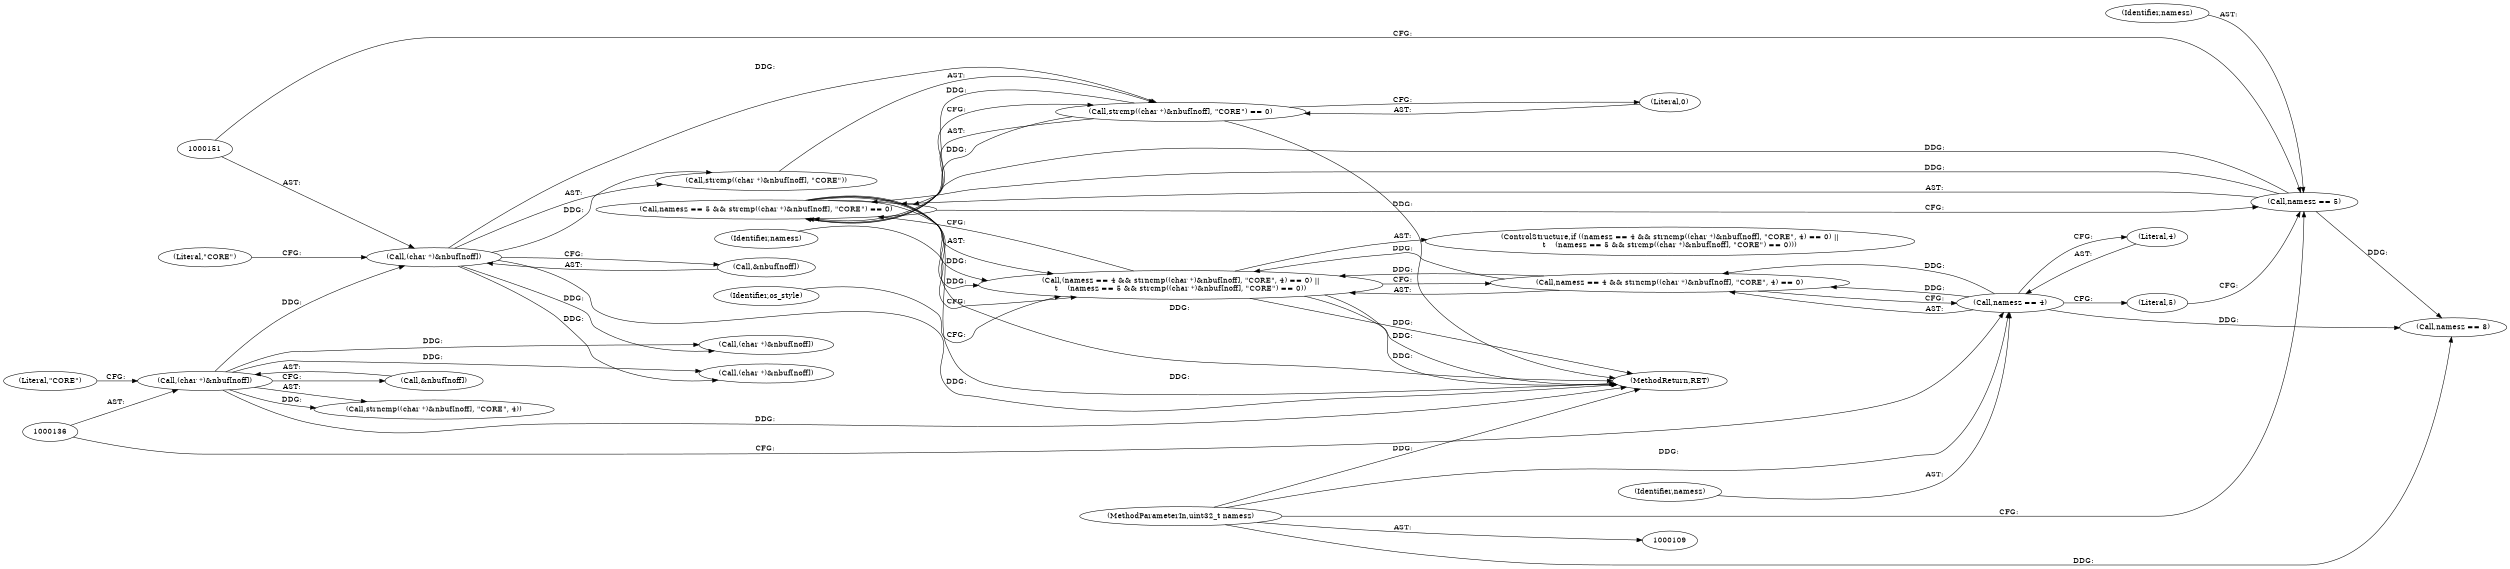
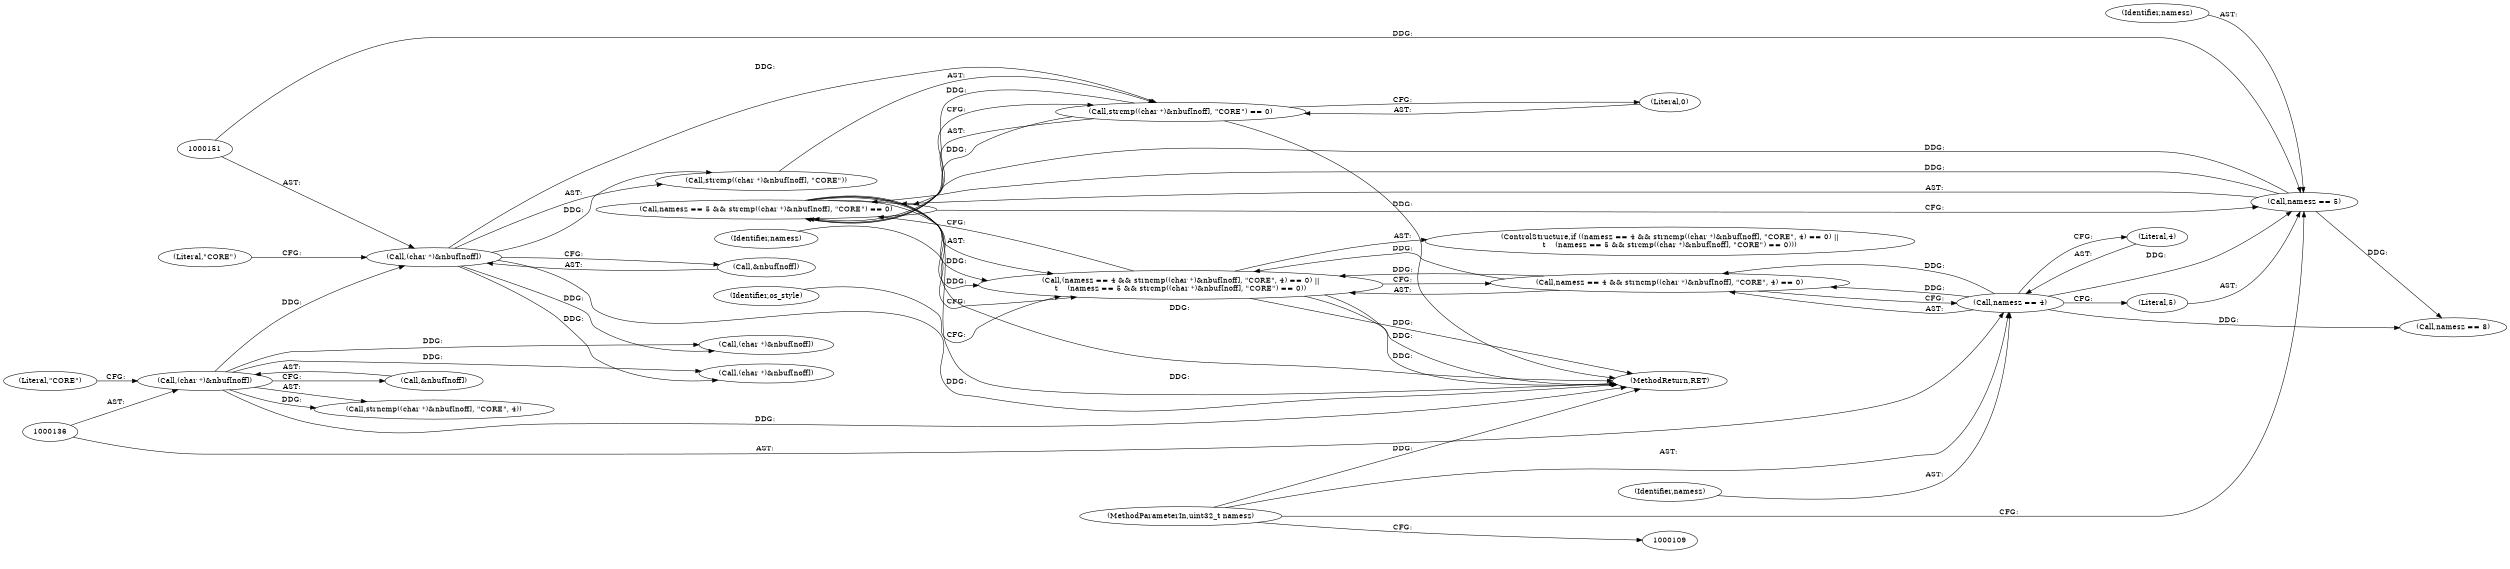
  digraph {
    rankdir=LR
    n1 [label="(Call,namesz == 5 && strcmp((char *)&nbuf[noff], \"CORE\") == 0)"]
    n2 [label="(Call,namesz == 5)"]
    n3 [label="(Call,strcmp((char *)&nbuf[noff], \"CORE\") == 0)"]
    n4 [label="(Call,(namesz == 4 && strncmp((char *)&nbuf[noff], \"CORE\", 4) == 0) ||\n\t    (namesz == 5 && strcmp((char *)&nbuf[noff], \"CORE\") == 0))"]
    n5 [label="(MethodReturn,RET)"]
    n6 [label="(Call,namesz == 8)"]
    n7 [label="(Literal,0)"]
    n8 [label="(Call,namesz == 4 && strncmp((char *)&nbuf[noff], \"CORE\", 4) == 0)"]
    n9 [label="(ControlStructure,if ((namesz == 4 && strncmp((char *)&nbuf[noff], \"CORE\", 4) == 0) ||\n\t    (namesz == 5 && strcmp((char *)&nbuf[noff], \"CORE\") == 0)))"]
    n10 [label="(Literal,5)"]
    n11 [label="(Call,namesz == 4)"]
    n12 [label="(Literal,4)"]
    n13 [label="(MethodParameterIn,uint32_t namesz)"]
    1000109
    n15 [label="(Call,(char *)&nbuf[noff])"]
    n16 [label="(Call,(char *)&nbuf[noff])"]
    n17 [label="(Call,(char *)&nbuf[noff])"]
    n18 [label="(Call,strcmp((char *)&nbuf[noff], \"CORE\"))"]
    n19 [label="(Call,&nbuf[noff])"]
    n20 [label="(Call,(char *)&nbuf[noff])"]
    n21 [label="(Call,strncmp((char *)&nbuf[noff], \"CORE\", 4))"]
    n22 [label="(Call,&nbuf[noff])"]
    n23 [label="(Identifier,os_style)"]
    n24 [label="(Literal,\"CORE\")"]
    n25 [label="(Identifier,namesz)"]
    n26 [label="(Identifier,namesz)"]
    n27 [label="(Identifier,namesz)"]
    n28 [label="(Literal,\"CORE\")"]
    1000151
    1000136
    n1 -> n2 [label="CFG: "]
    n1 -> n3 [label="CFG: "]
    n1 -> n4 [label="AST: "]
    n1 -> n4 [label="DDG: "]
    n1 -> n4 [label="DDG: "]
    n1 -> n5 [label="DDG: "]
    n1 -> n5 [label="DDG: "]
    n2 -> n1 [label="AST: "]
    n2 -> n1 [label="DDG: "]
    n2 -> n1 [label="DDG: "]
    n2 -> n6 [label="DDG: "]
    n3 -> n1 [label="AST: "]
    n3 -> n1 [label="DDG: "]
    n3 -> n1 [label="DDG: "]
    n3 -> n5 [label="DDG: "]
    n3 -> n7 [label="CFG: "]
    n4 -> n1 [label="CFG: "]
    n4 -> n5 [label="DDG: "]
    n4 -> n5 [label="DDG: "]
    n4 -> n5 [label="DDG: "]
    n4 -> n8 [label="CFG: "]
    n4 -> n9 [label="AST: "]
    n7 -> n3 [label="AST: "]
    n8 -> n4 [label="AST: "]
    n8 -> n4 [label="DDG: "]
    n8 -> n4 [label="DDG: "]
    n8 -> n11 [label="CFG: "]
-   n10 -> n2 [label="CFG: "]
+   n10 -> n2 [label="AST: "]
+   n11 -> n2 [label="DDG: "]
    n11 -> n6 [label="DDG: "]
    n11 -> n8 [label="AST: "]
    n11 -> n8 [label="DDG: "]
    n11 -> n8 [label="DDG: "]
    n11 -> n10 [label="CFG: "]
    n11 -> n12 [label="CFG: "]
    n12 -> n11 [label="AST: "]
    n13 -> n2 [label="CFG: "]
    n13 -> n5 [label="DDG: "]
-   n13 -> n6 [label="DDG: "]
-   n13 -> n11 [label="DDG: "]
-   n13 -> 1000109 [label="AST: "]
+   n13 -> n11 [label="AST: "]
+   n13 -> 1000109 [label="CFG: "]
    n15 -> n3 [label="DDG: "]
    n15 -> n5 [label="DDG: "]
    n15 -> n16 [label="DDG: "]
    n15 -> n17 [label="DDG: "]
    n15 -> n18 [label="AST: "]
    n15 -> n18 [label="DDG: "]
    n15 -> n19 [label="CFG: "]
    n18 -> n3 [label="AST: "]
    n19 -> n15 [label="AST: "]
    n20 -> n5 [label="DDG: "]
    n20 -> n15 [label="DDG: "]
    n20 -> n16 [label="DDG: "]
    n20 -> n17 [label="DDG: "]
    n20 -> n21 [label="AST: "]
    n20 -> n21 [label="DDG: "]
    n20 -> n22 [label="CFG: "]
    n22 -> n20 [label="AST: "]
    n23 -> n4 [label="CFG: "]
    n24 -> n15 [label="CFG: "]
    n25 -> n2 [label="AST: "]
    n26 -> n4 [label="CFG: "]
    n27 -> n11 [label="AST: "]
    n28 -> n20 [label="CFG: "]
-   1000151 -> n2 [label="CFG: "]
+   1000151 -> n2 [label="DDG: "]
    1000151 -> n15 [label="AST: "]
-   1000136 -> n11 [label="CFG: "]
+   1000136 -> n11 [label="AST: "]
    1000136 -> n20 [label="AST: "]
  }
